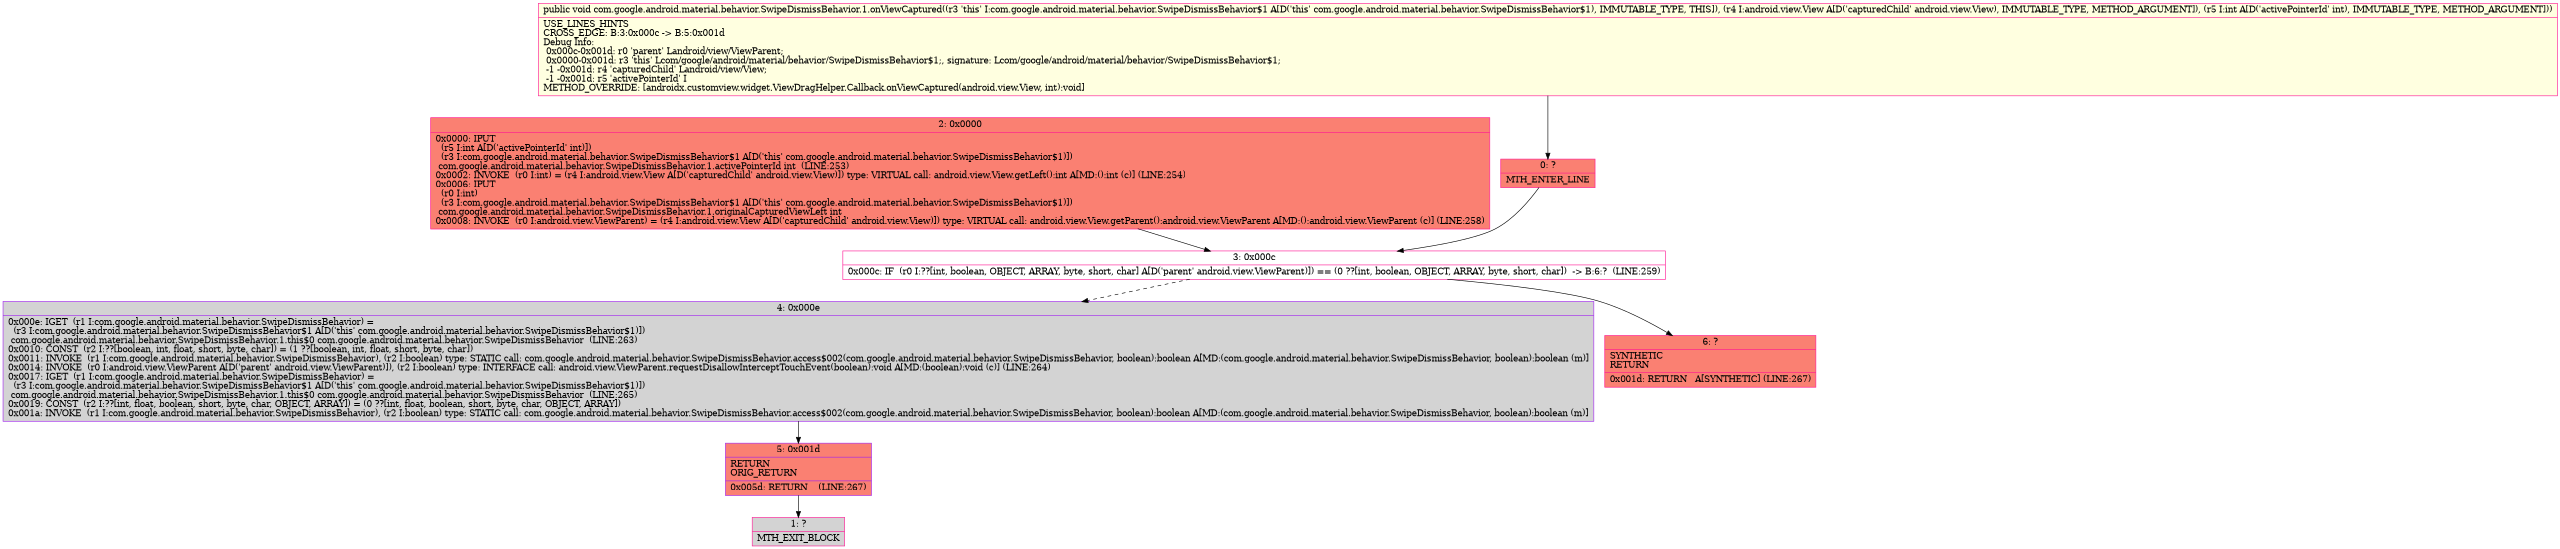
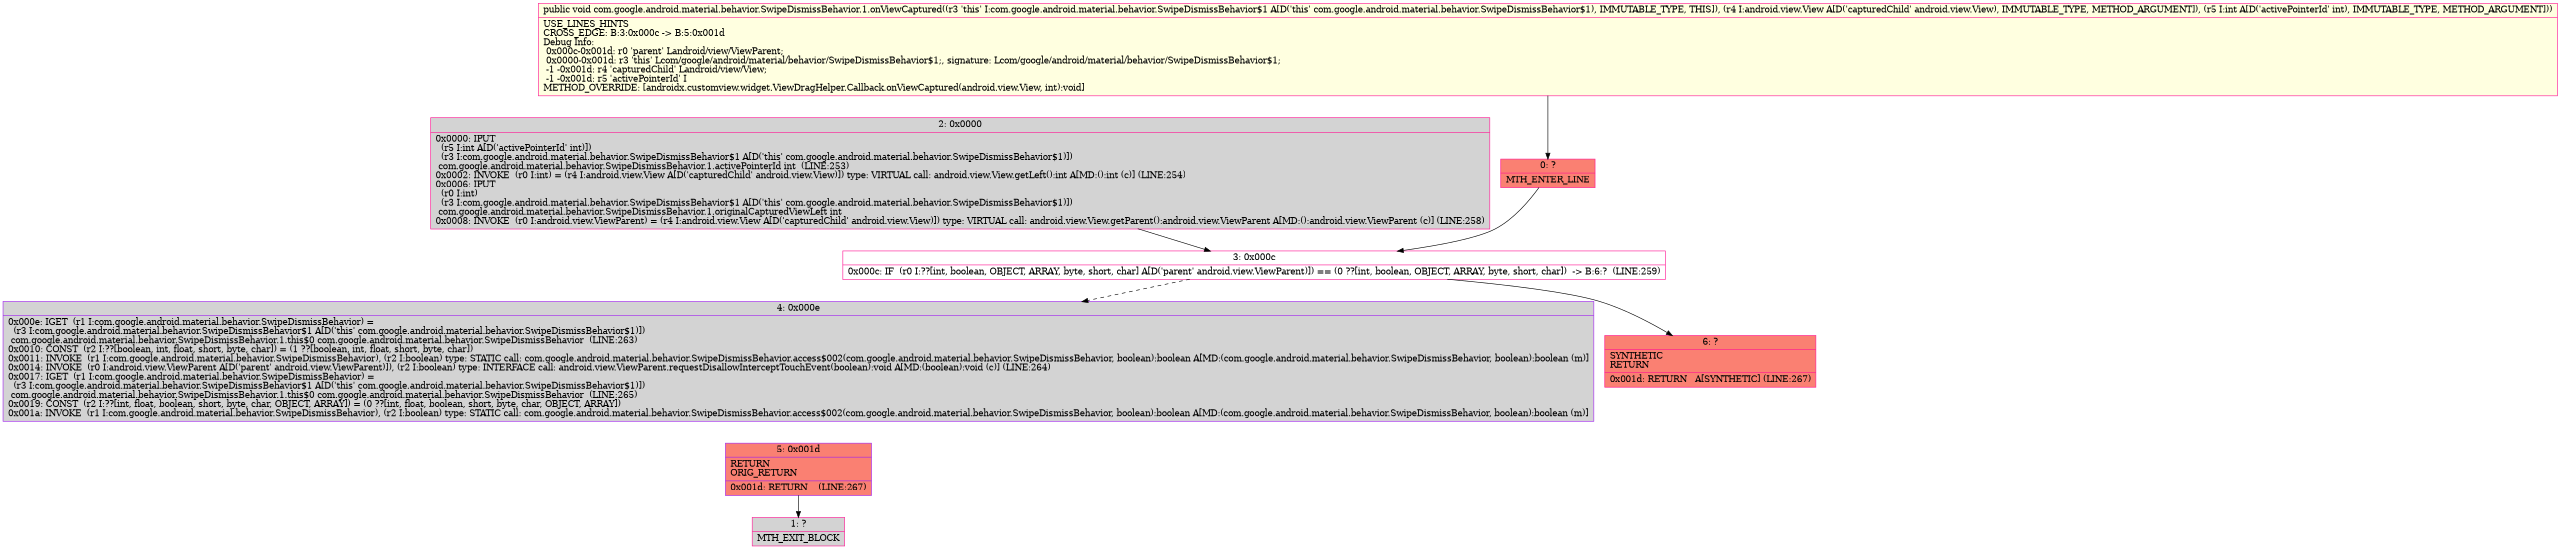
  digraph {
    node [color=deeppink fillcolor=salmon shape=record style=filled]
    n1 [label="{0\:\ ?|MTH_ENTER_LINE\l}"]
    n2 [fillcolor=white label="{3\:\ 0x000c|0x000c: IF  (r0 I:??[int, boolean, OBJECT, ARRAY, byte, short, char] A[D('parent' android.view.ViewParent)]) == (0 ??[int, boolean, OBJECT, ARRAY, byte, short, char])  \-\> B:6:?  (LINE:259)\l}"]
-   n3 [label="{2\:\ 0x0000|0x0000: IPUT  \l  (r5 I:int A[D('activePointerId' int)])\l  (r3 I:com.google.android.material.behavior.SwipeDismissBehavior$1 A[D('this' com.google.android.material.behavior.SwipeDismissBehavior$1)])\l com.google.android.material.behavior.SwipeDismissBehavior.1.activePointerId int  (LINE:253)\l0x0002: INVOKE  (r0 I:int) = (r4 I:android.view.View A[D('capturedChild' android.view.View)]) type: VIRTUAL call: android.view.View.getLeft():int A[MD:():int (c)] (LINE:254)\l0x0006: IPUT  \l  (r0 I:int)\l  (r3 I:com.google.android.material.behavior.SwipeDismissBehavior$1 A[D('this' com.google.android.material.behavior.SwipeDismissBehavior$1)])\l com.google.android.material.behavior.SwipeDismissBehavior.1.originalCapturedViewLeft int \l0x0008: INVOKE  (r0 I:android.view.ViewParent) = (r4 I:android.view.View A[D('capturedChild' android.view.View)]) type: VIRTUAL call: android.view.View.getParent():android.view.ViewParent A[MD:():android.view.ViewParent (c)] (LINE:258)\l}"]
+   n3 [fillcolor=lightgrey label="{2\:\ 0x0000|0x0000: IPUT  \l  (r5 I:int A[D('activePointerId' int)])\l  (r3 I:com.google.android.material.behavior.SwipeDismissBehavior$1 A[D('this' com.google.android.material.behavior.SwipeDismissBehavior$1)])\l com.google.android.material.behavior.SwipeDismissBehavior.1.activePointerId int  (LINE:253)\l0x0002: INVOKE  (r0 I:int) = (r4 I:android.view.View A[D('capturedChild' android.view.View)]) type: VIRTUAL call: android.view.View.getLeft():int A[MD:():int (c)] (LINE:254)\l0x0006: IPUT  \l  (r0 I:int)\l  (r3 I:com.google.android.material.behavior.SwipeDismissBehavior$1 A[D('this' com.google.android.material.behavior.SwipeDismissBehavior$1)])\l com.google.android.material.behavior.SwipeDismissBehavior.1.originalCapturedViewLeft int \l0x0008: INVOKE  (r0 I:android.view.ViewParent) = (r4 I:android.view.View A[D('capturedChild' android.view.View)]) type: VIRTUAL call: android.view.View.getParent():android.view.ViewParent A[MD:():android.view.ViewParent (c)] (LINE:258)\l}"]
    n4 [color=purple fillcolor=lightgrey label="{4\:\ 0x000e|0x000e: IGET  (r1 I:com.google.android.material.behavior.SwipeDismissBehavior) = \l  (r3 I:com.google.android.material.behavior.SwipeDismissBehavior$1 A[D('this' com.google.android.material.behavior.SwipeDismissBehavior$1)])\l com.google.android.material.behavior.SwipeDismissBehavior.1.this$0 com.google.android.material.behavior.SwipeDismissBehavior  (LINE:263)\l0x0010: CONST  (r2 I:??[boolean, int, float, short, byte, char]) = (1 ??[boolean, int, float, short, byte, char]) \l0x0011: INVOKE  (r1 I:com.google.android.material.behavior.SwipeDismissBehavior), (r2 I:boolean) type: STATIC call: com.google.android.material.behavior.SwipeDismissBehavior.access$002(com.google.android.material.behavior.SwipeDismissBehavior, boolean):boolean A[MD:(com.google.android.material.behavior.SwipeDismissBehavior, boolean):boolean (m)]\l0x0014: INVOKE  (r0 I:android.view.ViewParent A[D('parent' android.view.ViewParent)]), (r2 I:boolean) type: INTERFACE call: android.view.ViewParent.requestDisallowInterceptTouchEvent(boolean):void A[MD:(boolean):void (c)] (LINE:264)\l0x0017: IGET  (r1 I:com.google.android.material.behavior.SwipeDismissBehavior) = \l  (r3 I:com.google.android.material.behavior.SwipeDismissBehavior$1 A[D('this' com.google.android.material.behavior.SwipeDismissBehavior$1)])\l com.google.android.material.behavior.SwipeDismissBehavior.1.this$0 com.google.android.material.behavior.SwipeDismissBehavior  (LINE:265)\l0x0019: CONST  (r2 I:??[int, float, boolean, short, byte, char, OBJECT, ARRAY]) = (0 ??[int, float, boolean, short, byte, char, OBJECT, ARRAY]) \l0x001a: INVOKE  (r1 I:com.google.android.material.behavior.SwipeDismissBehavior), (r2 I:boolean) type: STATIC call: com.google.android.material.behavior.SwipeDismissBehavior.access$002(com.google.android.material.behavior.SwipeDismissBehavior, boolean):boolean A[MD:(com.google.android.material.behavior.SwipeDismissBehavior, boolean):boolean (m)]\l}"]
    n5 [label="{6\:\ ?|SYNTHETIC\lRETURN\l|0x001d: RETURN   A[SYNTHETIC] (LINE:267)\l}"]
-   n6 [color=purple label="{5\:\ 0x001d|RETURN\lORIG_RETURN\l|0x005d: RETURN    (LINE:267)\l}"]
+   n6 [color=purple label="{5\:\ 0x001d|RETURN\lORIG_RETURN\l|0x001d: RETURN    (LINE:267)\l}"]
    n7 [fillcolor=lightgrey label="{1\:\ ?|MTH_EXIT_BLOCK\l}"]
    n8 [fillcolor=lightyellow label="{public void com.google.android.material.behavior.SwipeDismissBehavior.1.onViewCaptured((r3 'this' I:com.google.android.material.behavior.SwipeDismissBehavior$1 A[D('this' com.google.android.material.behavior.SwipeDismissBehavior$1), IMMUTABLE_TYPE, THIS]), (r4 I:android.view.View A[D('capturedChild' android.view.View), IMMUTABLE_TYPE, METHOD_ARGUMENT]), (r5 I:int A[D('activePointerId' int), IMMUTABLE_TYPE, METHOD_ARGUMENT]))  | USE_LINES_HINTS\lCROSS_EDGE: B:3:0x000c \-\> B:5:0x001d\lDebug Info:\l  0x000c\-0x001d: r0 'parent' Landroid\/view\/ViewParent;\l  0x0000\-0x001d: r3 'this' Lcom\/google\/android\/material\/behavior\/SwipeDismissBehavior$1;, signature: Lcom\/google\/android\/material\/behavior\/SwipeDismissBehavior$1;\l  \-1 \-0x001d: r4 'capturedChild' Landroid\/view\/View;\l  \-1 \-0x001d: r5 'activePointerId' I\lMETHOD_OVERRIDE: [androidx.customview.widget.ViewDragHelper.Callback.onViewCaptured(android.view.View, int):void]\l}"]
    n1 -> n2
    n2 -> n4 [style=dashed]
    n2 -> n5
    n3 -> n2
-   n4 -> n6
    n6 -> n7
    n8 -> n1
  }
